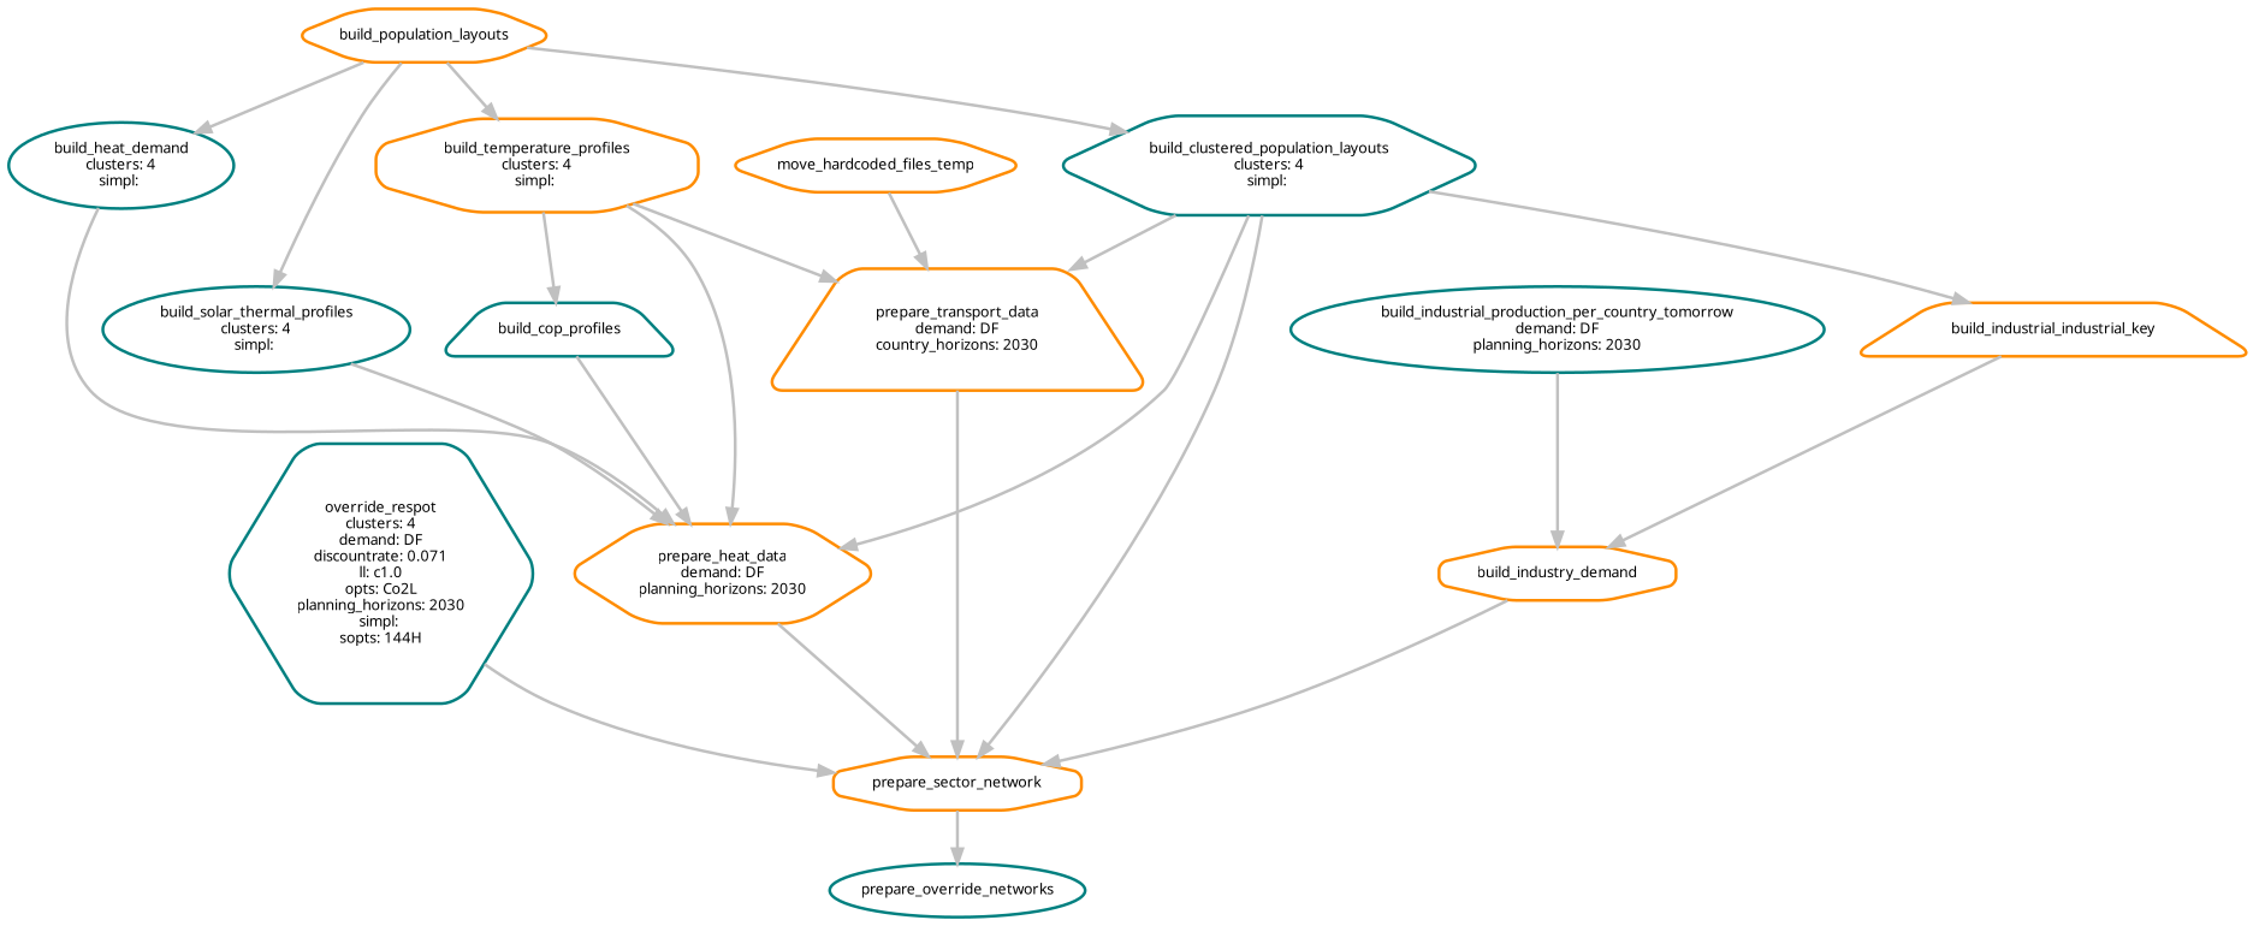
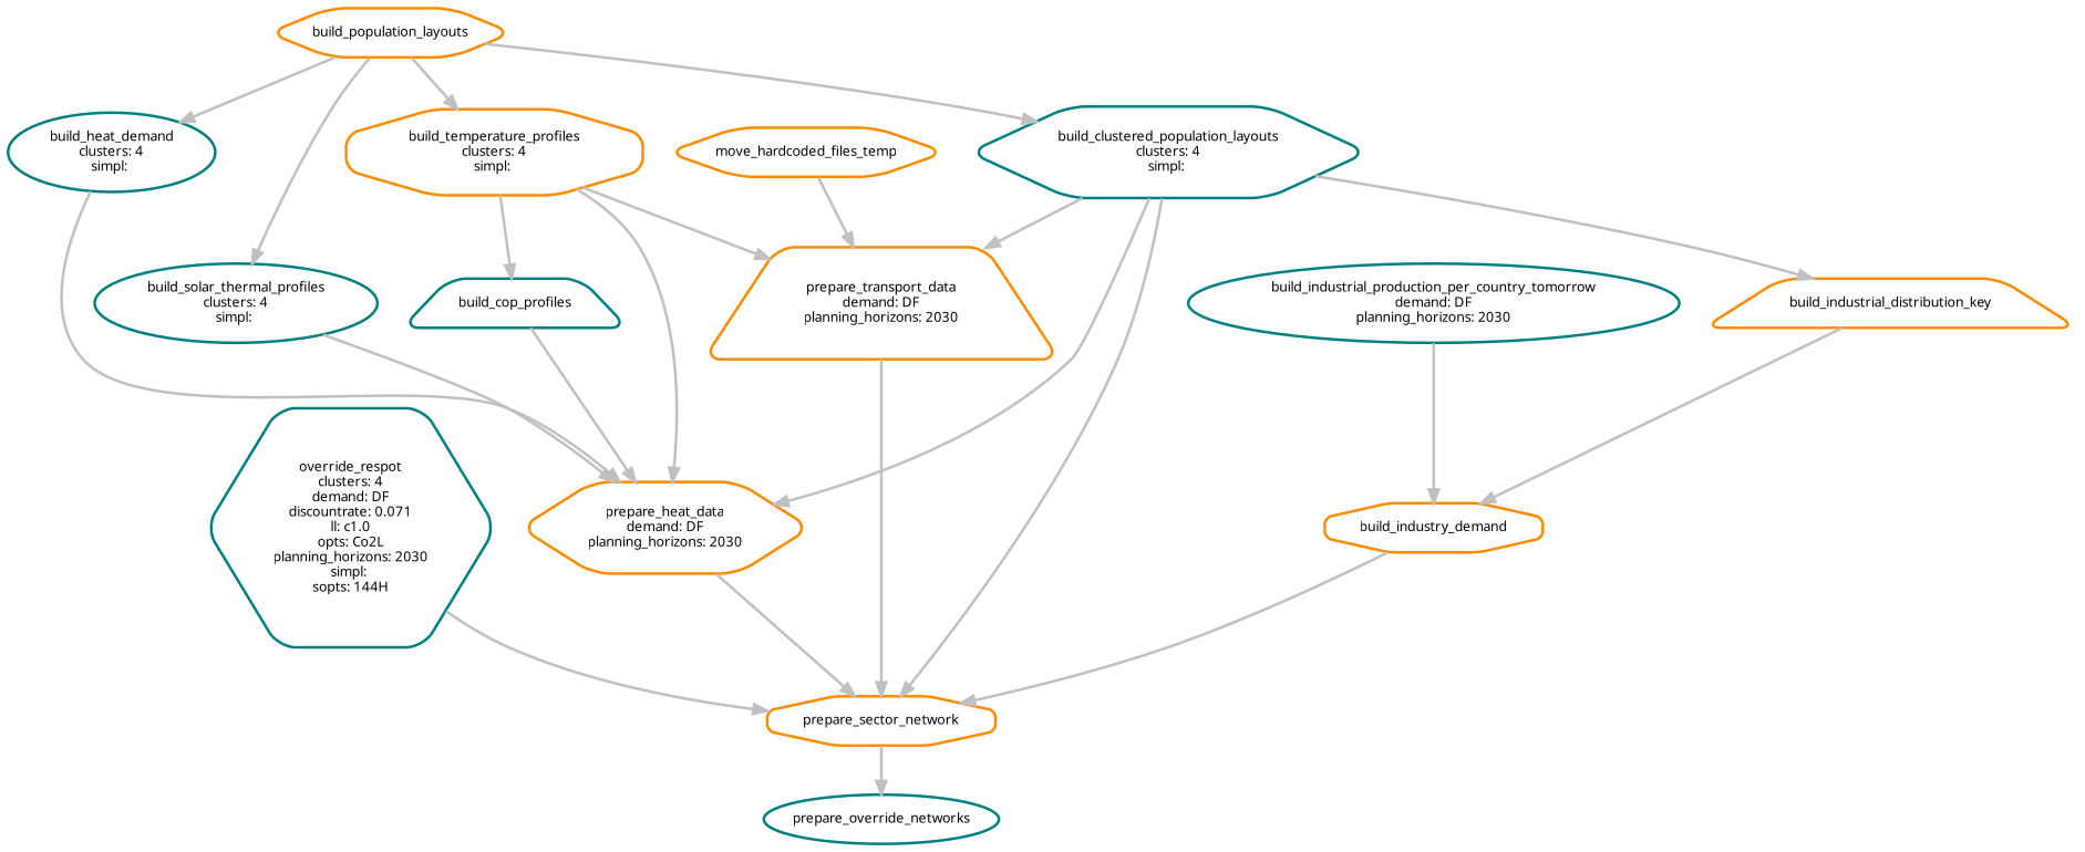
  digraph {
    bgcolor=white
    node [color=darkorange fontname=sans fontsize=10 penwidth=2 shape=hexagon style=rounded]
    edge [color=grey penwidth=2]
    n1 [color=teal label=prepare_override_networks shape=ellipse]
    n2 [label=prepare_sector_network shape=octagon]
    n3 [color=teal label="override_respot\nclusters: 4\ndemand: DF\ndiscountrate: 0.071\nll: c1.0\nopts: Co2L\nplanning_horizons: 2030\nsimpl: \nsopts: 144H"]
    n4 [label="prepare_heat_data\ndemand: DF\nplanning_horizons: 2030"]
    n5 [color=teal label="build_clustered_population_layouts\nclusters: 4\nsimpl: "]
-   n6 [label="prepare_transport_data\ndemand: DF\ncountry_horizons: 2030" shape=trapezium]
-   n7 [label=build_industrial_industrial_key shape=trapezium]
+   n6 [label="prepare_transport_data\ndemand: DF\nplanning_horizons: 2030" shape=trapezium]
+   n7 [label=build_industrial_distribution_key shape=trapezium]
    n8 [label=build_industry_demand shape=octagon]
    n9 [label=build_population_layouts]
    n10 [label="build_temperature_profiles\nclusters: 4\nsimpl: " shape=octagon]
    n11 [color=teal label="build_solar_thermal_profiles\nclusters: 4\nsimpl: " shape=ellipse]
    n12 [color=teal label="build_heat_demand\nclusters: 4\nsimpl: " shape=ellipse]
    n13 [color=teal label=build_cop_profiles shape=trapezium]
    n14 [label=move_hardcoded_files_temp]
    n15 [color=teal label="build_industrial_production_per_country_tomorrow\ndemand: DF\nplanning_horizons: 2030" shape=ellipse]
    n2 -> n1
    n3 -> n2
    n4 -> n2
    n5 -> n2
    n5 -> n4
    n5 -> n6
    n5 -> n7
    n6 -> n2
    n7 -> n8
    n8 -> n2
    n9 -> n5
    n9 -> n10
    n9 -> n11
    n9 -> n12
    n10 -> n4
    n10 -> n6
    n10 -> n13
    n11 -> n4
    n12 -> n4
    n13 -> n4
    n14 -> n6
    n15 -> n8
  }
